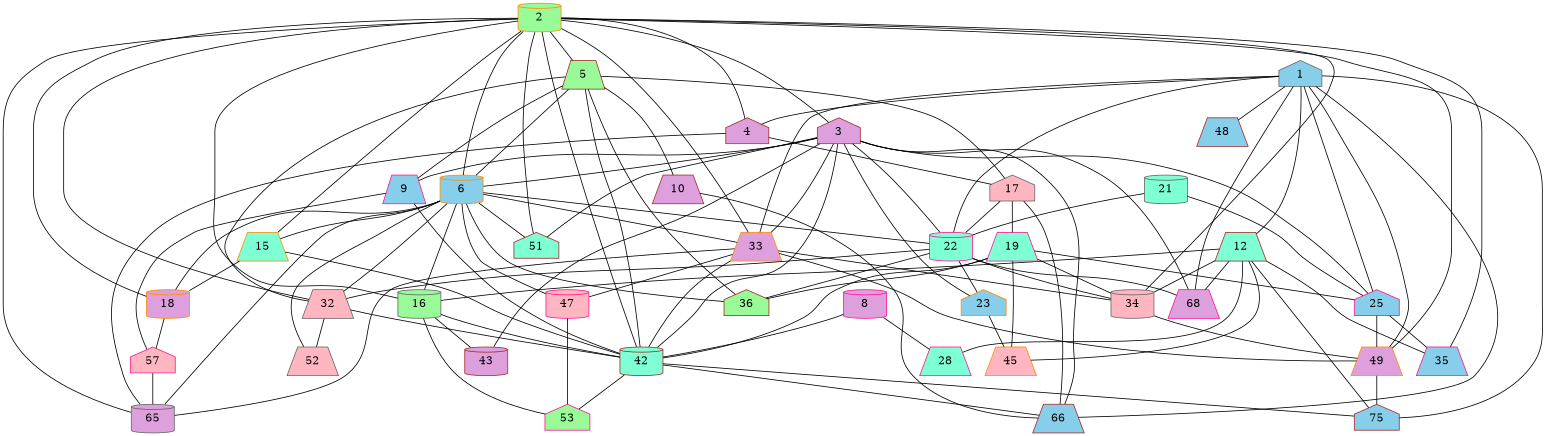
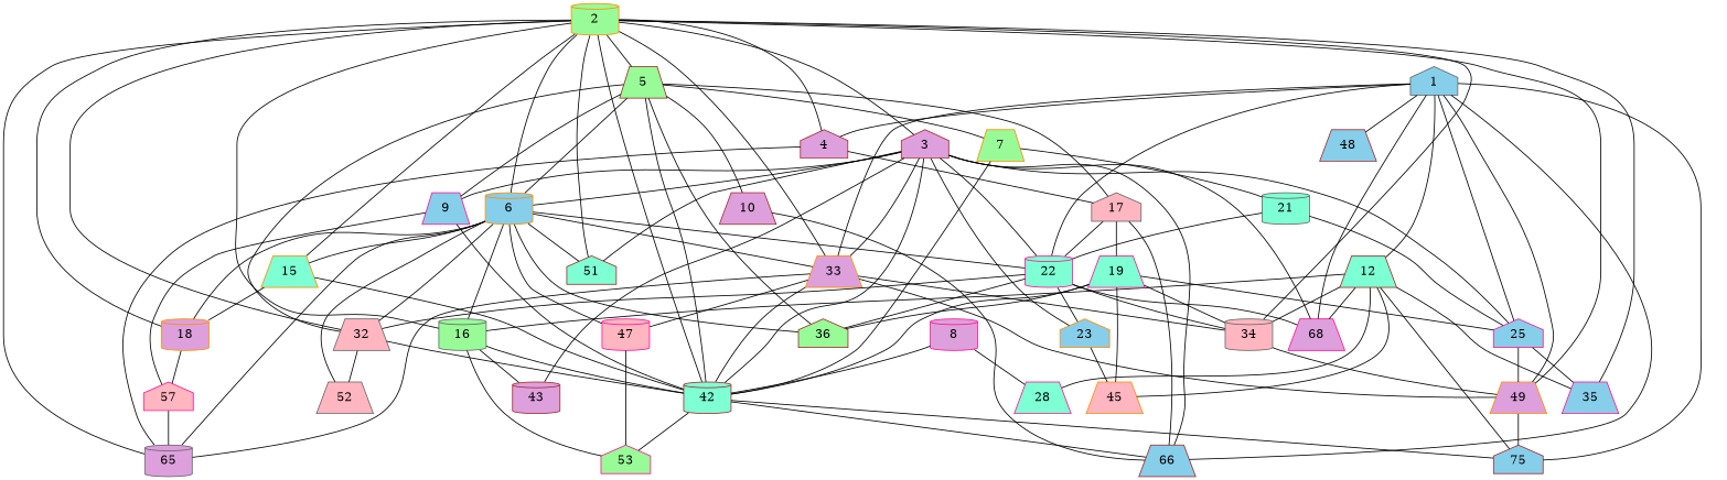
  graph {
    node [color=brown fillcolor=plum shape=trapezium style=filled]
    1 [color=gray40 fillcolor=skyblue shape=house super="+50+54+56+81"]
    4 [shape=house super="+20"]
    12 [fillcolor=aquamarine super="+31+37"]
    22 [color=deeppink fillcolor=aquamarine shape=cylinder super="+39"]
    25 [color=deeppink fillcolor=skyblue shape=house super="+38+44"]
    33 [color=darkorange super="+60"]
    48 [fillcolor=skyblue]
    49 [color=darkorange]
    66 [fillcolor=skyblue]
    68 [color=deeppink]
    75 [fillcolor=skyblue shape=house super="+77"]
    65 [color=gray40 shape=cylinder]
    17 [color=gray40 fillcolor=lightpink shape=house super="+29"]
    16 [color=gray40 fillcolor=palegreen shape=cylinder super="+55"]
    34 [color=gray40 fillcolor=lightpink shape=cylinder super="+40"]
    35 [color=deeppink fillcolor=skyblue]
    28 [color=deeppink fillcolor=aquamarine]
    45 [color=darkorange fillcolor=lightpink]
    32 [color=gray40 fillcolor=lightpink super="+79"]
    23 [color=darkorange fillcolor=skyblue shape=house]
    36 [fillcolor=palegreen shape=house]
    42 [fillcolor=aquamarine shape=cylinder super="+59"]
    47 [color=deeppink fillcolor=lightpink shape=cylinder]
    2 [color=darkorange fillcolor=palegreen shape=cylinder super="+61+11"]
    3 [shape=house super="+24+69+62"]
    5 [fillcolor=palegreen super="+30+58+70"]
    6 [color=darkorange fillcolor=skyblue shape=cylinder super="+13+46"]
    15 [color=darkorange fillcolor=aquamarine]
    18 [color=darkorange shape=cylinder]
    51 [fillcolor=aquamarine shape=house]
    9 [color=deeppink fillcolor=skyblue super="+80"]
    43 [shape=cylinder]
+   7 [color=darkorange fillcolor=palegreen]
    10
    52 [color=gray40 fillcolor=lightpink]
    53 [color=deeppink fillcolor=palegreen shape=house]
    57 [color=deeppink fillcolor=lightpink shape=house]
    19 [color=deeppink fillcolor=aquamarine super="+82+27"]
    21 [color=gray40 fillcolor=aquamarine shape=cylinder super="+26"]
    8 [color=deeppink shape=cylinder]
    1 -- 4
    1 -- 12
    1 -- 22
    1 -- 25
    1 -- 33
    1 -- 48
    1 -- 49
    1 -- 66
    1 -- 68
    1 -- 75 [weight=2]
    4 -- 65
    4 -- 17
    12 -- 68 [weight=2]
    12 -- 75
    12 -- 16
    12 -- 34
    12 -- 35
    12 -- 28
    12 -- 45
    22 -- 68
    22 -- 34
    22 -- 32
    22 -- 23
    22 -- 36
    25 -- 49 [weight=2]
    25 -- 35
    33 -- 49
    33 -- 65
    33 -- 34
    33 -- 42
    33 -- 47
    49 -- 75
    17 -- 22
    17 -- 66
    17 -- 19
    16 -- 42
    16 -- 43
    16 -- 53
    34 -- 49
    32 -- 42
    32 -- 52
    23 -- 45
    42 -- 66
    42 -- 75
    42 -- 53
    47 -- 53
    2 -- 4
    2 -- 33
    2 -- 49
    2 -- 65
    2 -- 16
    2 -- 34
    2 -- 35
    2 -- 32
    2 -- 42 [weight=3]
    2 -- 3
    2 -- 5
    2 -- 6
    2 -- 15
    2 -- 18
    2 -- 51
    3 -- 22
    3 -- 25
    3 -- 33
    3 -- 66
    3 -- 68
    3 -- 23
    3 -- 42
    3 -- 6
    3 -- 51
    3 -- 9
    3 -- 43
    5 -- 17
    5 -- 32
    5 -- 36
    5 -- 42
    5 -- 6
    5 -- 9 [weight=2]
+   5 -- 7
    5 -- 10
    6 -- 22
    6 -- 33
    6 -- 65
    6 -- 16
    6 -- 32
    6 -- 36
    6 -- 47
    6 -- 15
    6 -- 18
    6 -- 51
    6 -- 52
    15 -- 42
    15 -- 18
    18 -- 57
    9 -- 42
    9 -- 57
+   7 -- 42
+   7 -- 21
    10 -- 66
    57 -- 65
    19 -- 25
    19 -- 34
    19 -- 45
    19 -- 36 [weight=2]
    19 -- 42
    21 -- 22
    21 -- 25
    8 -- 28
    8 -- 42 [weight=2]
  }
